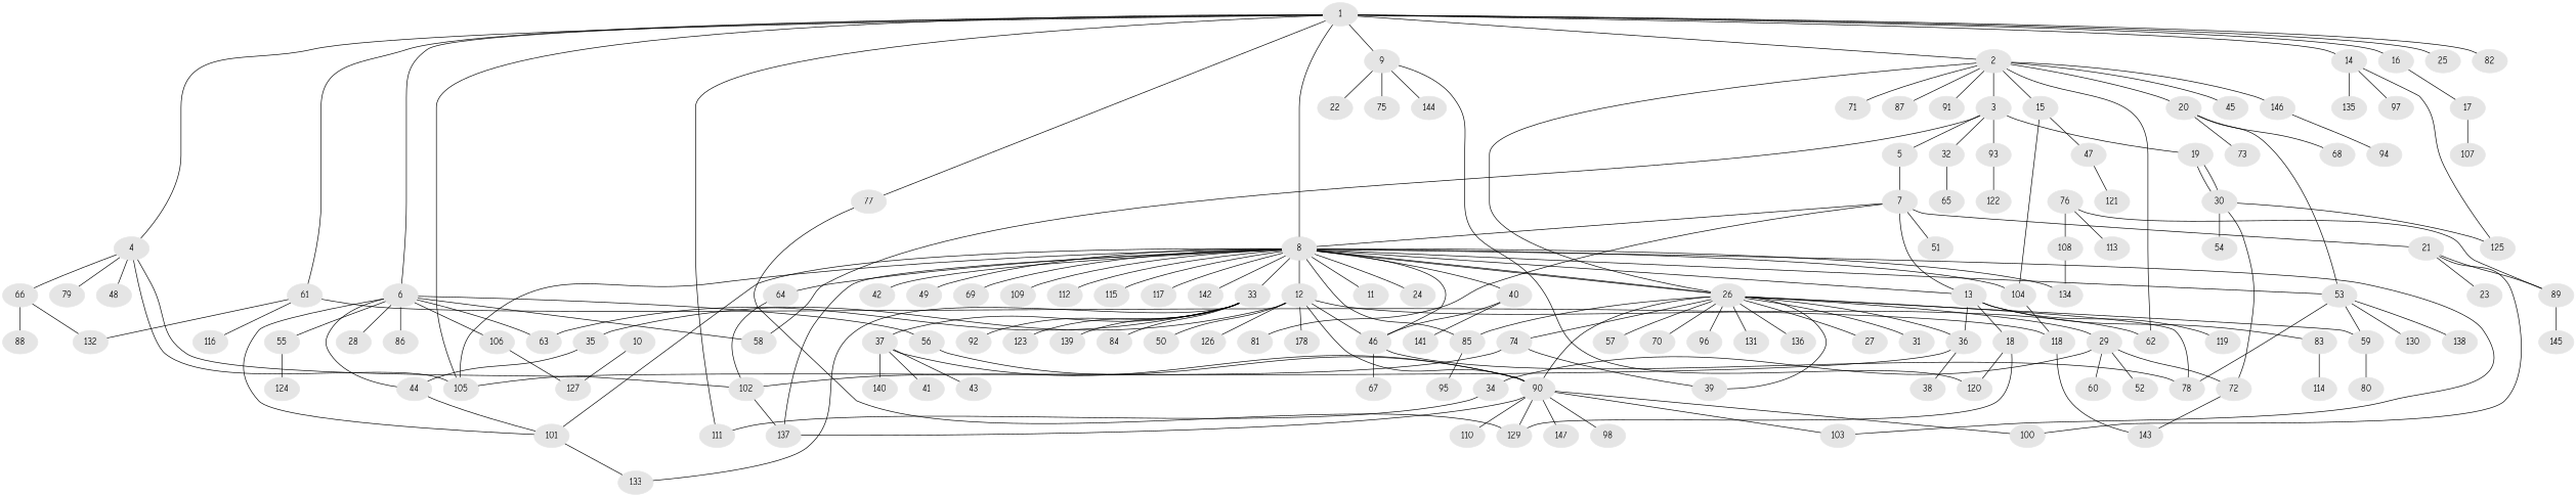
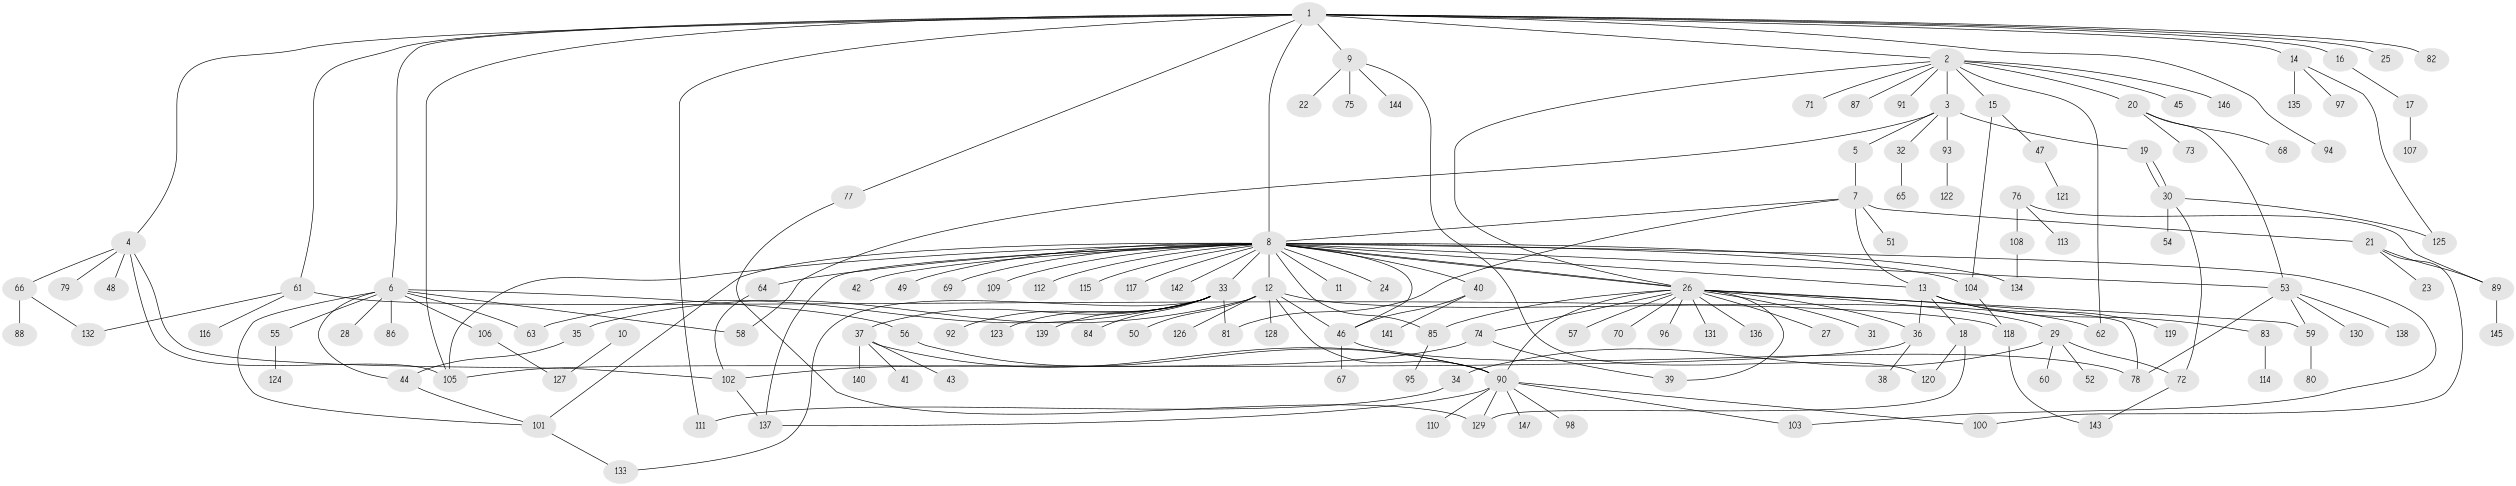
  graph {
    fontname="Comic Neue"
    node [color=gray90 fontname="Comic Neue" style=filled]
    edge [fontname="Comic Neue"]
    1
    2
    4
    6
    8
    9
    14
    16
    25
    61
    77
    82
    94
    105
    111
    3
    15
    20
    26
    45
    62
    71
    87
    91
    146
    48
    66
    79
    102
    58
    28
    44
    55
    56
    63
    86
    101
    106
    11
    12
    13
    24
    33
    40
    42
    46
    49
    53
    64
    69
    85
    103
    104
    109
    112
    115
    117
    134
    137
    142
    22
    75
    120
    144
    97
    125
    135
    17
    116
    118
    132
    129
    5
    19
    32
    93
    47
    68
    73
    90
    36
    27
    29
    31
    39
    57
    59
    70
    74
    78
    96
    131
    136
    7
    30
    65
    122
    88
    21
    51
    81
    124
    133
    127
    10
    23
    89
    100
    35
    50
    126
-   128 [label=178]
+   128
    18
    83
    119
    37
    84
    92
    123
    139
    141
    67
    130
    138
    95
    98
    110
    147
    38
    114
    121
    107
    72
    54
    145
    34
    52
    60
    80
    143
    41
    43
    140
    76
    108
    113
    1 -- 2
    1 -- 4
    1 -- 6
    1 -- 8
    1 -- 9
    1 -- 14
    1 -- 16
    1 -- 25
    1 -- 61
    1 -- 77
    1 -- 82
-   146 -- 94
+   1 -- 94
    1 -- 105
    1 -- 111
    2 -- 3
    2 -- 15
    2 -- 20
    2 -- 26
    2 -- 45
    2 -- 62
    2 -- 71
    2 -- 87
    2 -- 91
    2 -- 146
    4 -- 105
    4 -- 48
    4 -- 66
    4 -- 79
    4 -- 102
    6 -- 58
    6 -- 28
    6 -- 44
    6 -- 55
    6 -- 56
    6 -- 63
    6 -- 86
    6 -- 101
    6 -- 106
    8 -- 105
    8 -- 26
    8 -- 26
    8 -- 101
    8 -- 11
    8 -- 12
    8 -- 13
    8 -- 24
    8 -- 33
    8 -- 40
    8 -- 42
    8 -- 46
    8 -- 49
    8 -- 53
    8 -- 64
    8 -- 69
    8 -- 85
    8 -- 103
    8 -- 104
    8 -- 109
    8 -- 112
    8 -- 115
    8 -- 117
    8 -- 134
    8 -- 137
    8 -- 142
    9 -- 22
    9 -- 75
    9 -- 120
    9 -- 144
    14 -- 97
    14 -- 125
    14 -- 135
    16 -- 17
    61 -- 116
    61 -- 118
    61 -- 132
    77 -- 129
    3 -- 58
    3 -- 5
    3 -- 19
    3 -- 32
    3 -- 93
    15 -- 104
    15 -- 47
    20 -- 53
    20 -- 68
    20 -- 73
    26 -- 85
    26 -- 90
    26 -- 36
    26 -- 27
    26 -- 29
    26 -- 31
    26 -- 39
    26 -- 57
    26 -- 59
    26 -- 70
    26 -- 74
    26 -- 78
    26 -- 96
    26 -- 131
    26 -- 136
    66 -- 132
    66 -- 88
    102 -- 137
    44 -- 101
    55 -- 124
    56 -- 90
    101 -- 133
    106 -- 127
    12 -- 62
    12 -- 46
    12 -- 90
    12 -- 35
    12 -- 50
    12 -- 126
    12 -- 128
    13 -- 36
    13 -- 18
    13 -- 83
    13 -- 119
    33 -- 63
+   33 -- 81
    33 -- 133
    33 -- 37
    33 -- 84
    33 -- 92
    33 -- 123
    33 -- 139
    40 -- 46
    40 -- 141
    46 -- 78
    46 -- 67
    53 -- 59
    53 -- 78
    53 -- 130
    53 -- 138
    64 -- 102
    85 -- 95
    104 -- 118
    17 -- 107
    118 -- 143
    5 -- 7
    19 -- 30
    19 -- 30
    32 -- 65
    93 -- 122
    47 -- 121
    90 -- 103
    90 -- 137
    90 -- 129
    90 -- 100
    90 -- 98
    90 -- 110
    90 -- 147
    36 -- 105
    36 -- 38
    29 -- 72
    29 -- 34
    29 -- 52
    29 -- 60
    59 -- 80
    74 -- 102
    74 -- 39
    7 -- 8
    7 -- 13
    7 -- 21
    7 -- 51
    7 -- 81
    30 -- 125
    30 -- 72
    30 -- 54
    21 -- 23
    21 -- 89
    21 -- 100
    10 -- 127
    89 -- 145
    35 -- 44
    18 -- 120
    18 -- 129
    83 -- 114
    37 -- 90
    37 -- 41
    37 -- 43
    37 -- 140
    72 -- 143
    34 -- 111
    76 -- 89
    76 -- 108
    76 -- 113
    108 -- 134
  }
